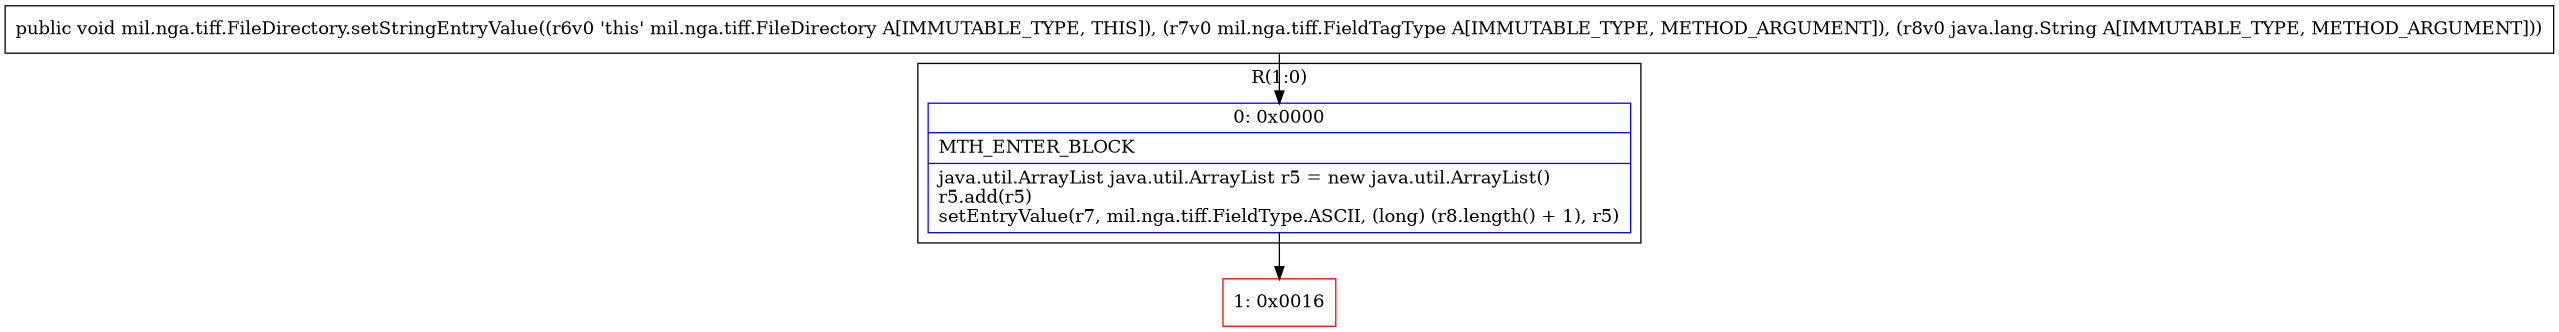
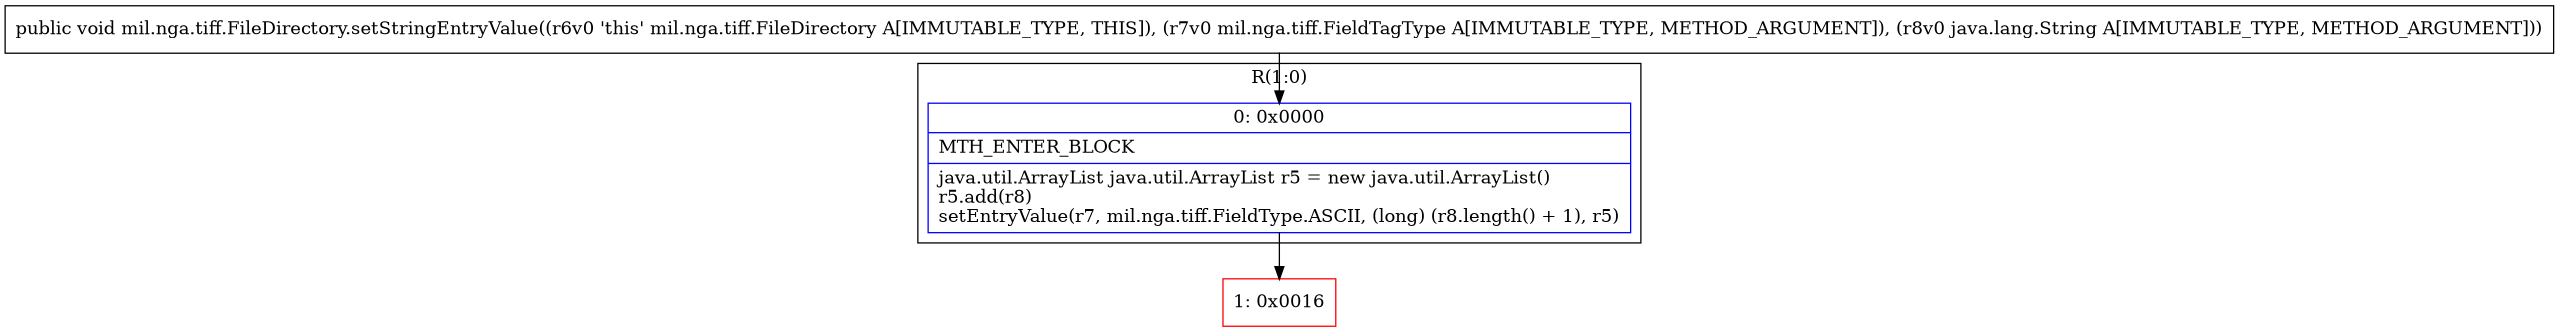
  digraph {
    node [shape=record]
-   n1 [color=blue label="{0\:\ 0x0000|MTH_ENTER_BLOCK\l|java.util.ArrayList java.util.ArrayList r5 = new java.util.ArrayList()\lr5.add(r5)\lsetEntryValue(r7, mil.nga.tiff.FieldType.ASCII, (long) (r8.length() + 1), r5)\l}"]
+   n1 [color=blue label="{0\:\ 0x0000|MTH_ENTER_BLOCK\l|java.util.ArrayList java.util.ArrayList r5 = new java.util.ArrayList()\lr5.add(r8)\lsetEntryValue(r7, mil.nga.tiff.FieldType.ASCII, (long) (r8.length() + 1), r5)\l}"]
    n2 [color=red label="{1\:\ 0x0016}"]
    n3 [label="{public void mil.nga.tiff.FileDirectory.setStringEntryValue((r6v0 'this' mil.nga.tiff.FileDirectory A[IMMUTABLE_TYPE, THIS]), (r7v0 mil.nga.tiff.FieldTagType A[IMMUTABLE_TYPE, METHOD_ARGUMENT]), (r8v0 java.lang.String A[IMMUTABLE_TYPE, METHOD_ARGUMENT])) }"]
    subgraph cluster_1 {
      label="R(1:0)"
      n1
    }
    n1 -> n2
    n3 -> n1
  }
